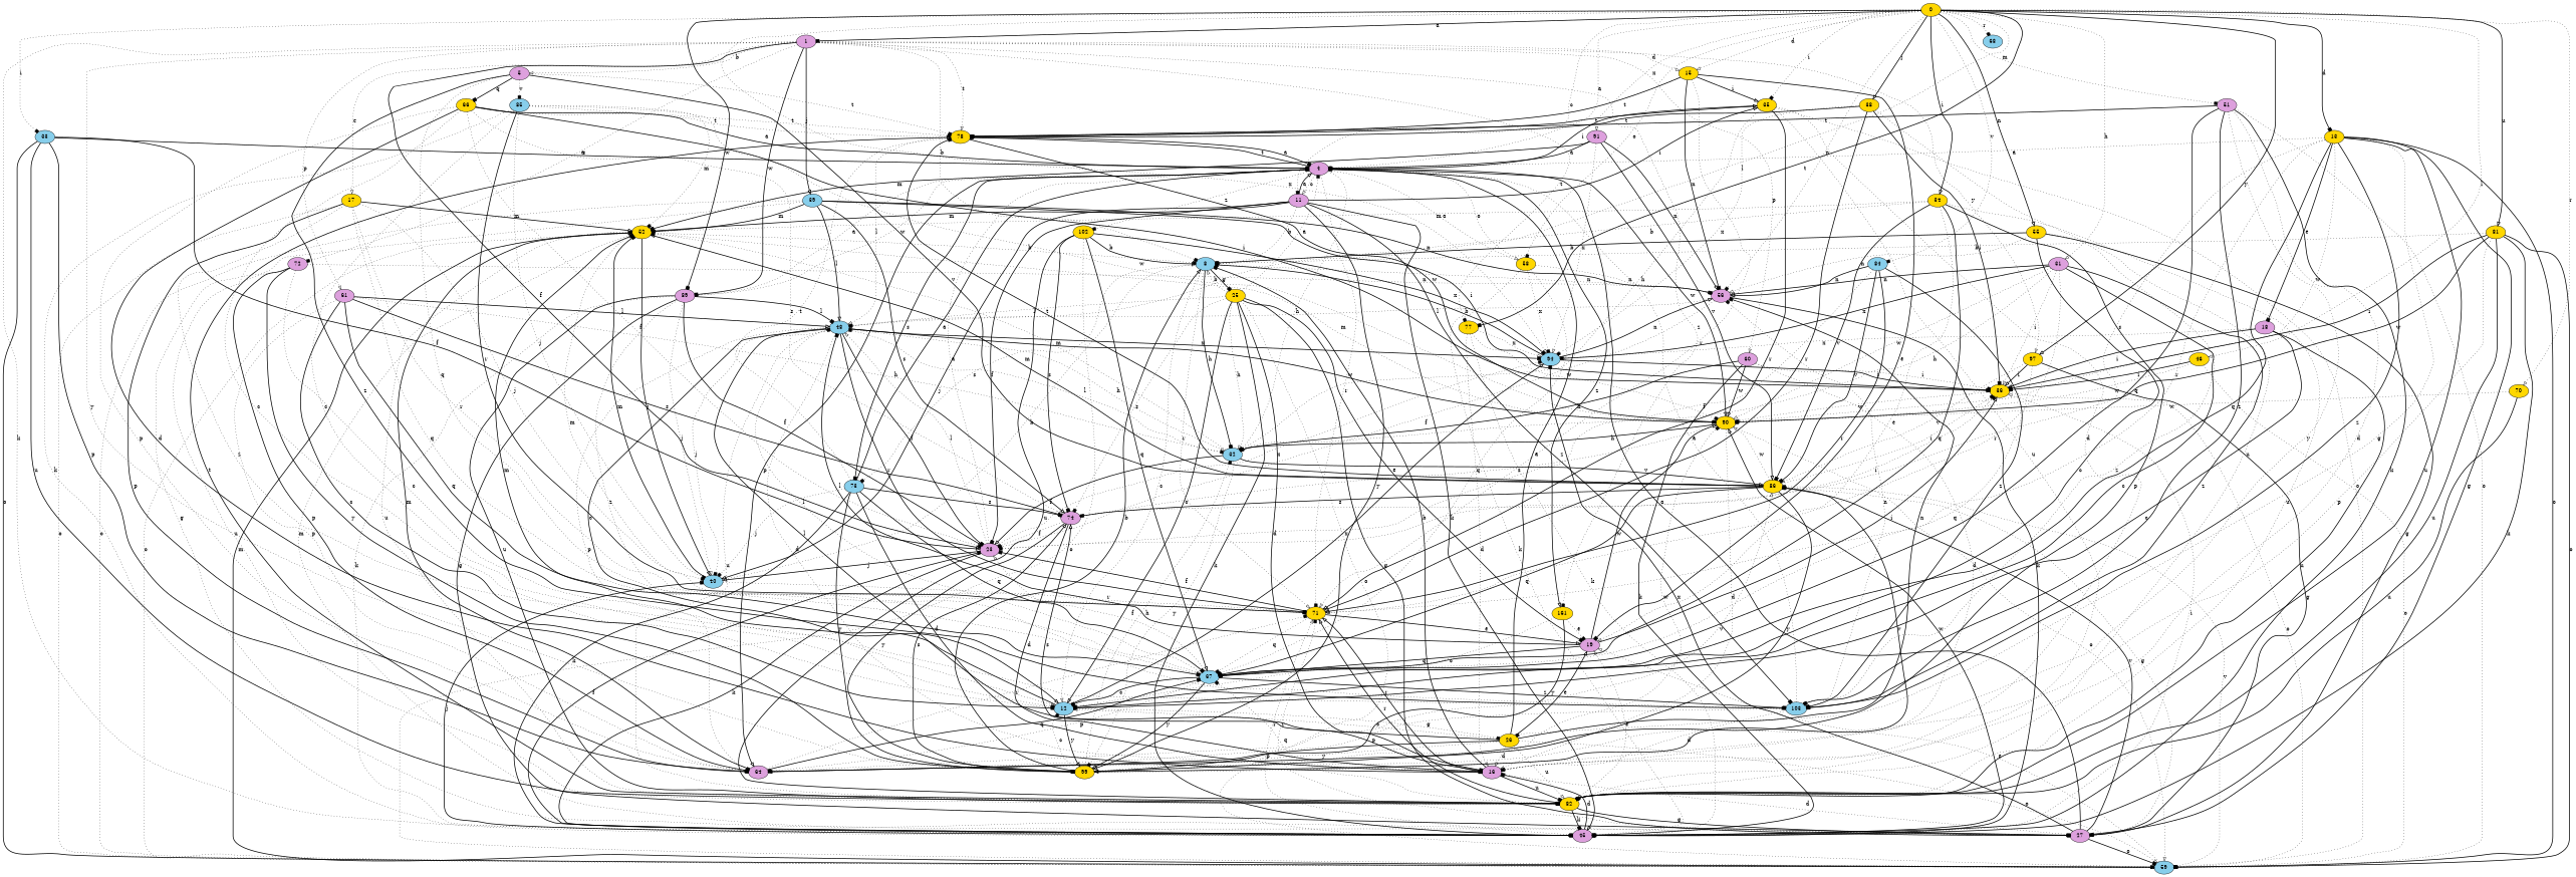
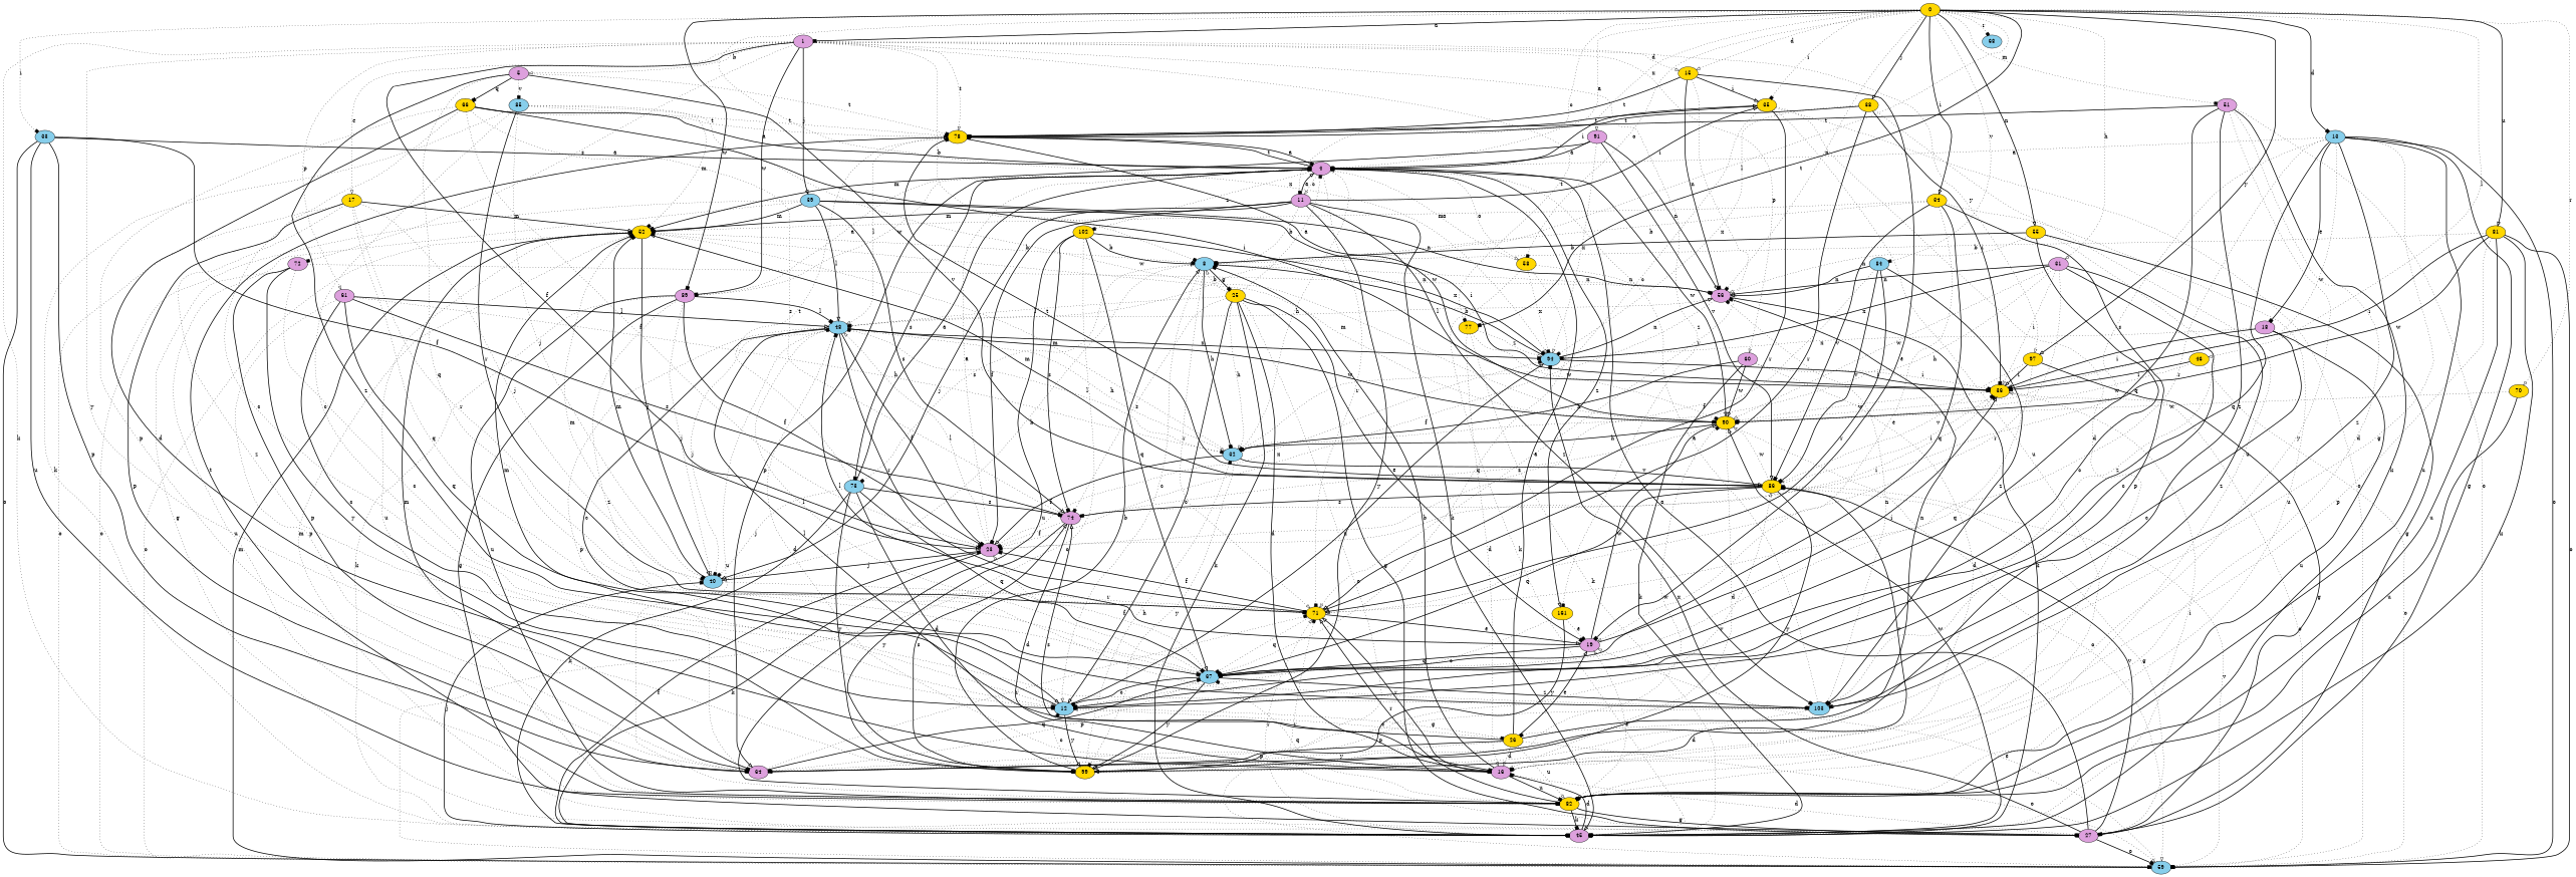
  strict digraph {
    node [fillcolor=gold style=filled]
    edge [arrowhead=box style=bold]
    1 [fillcolor=plum]
    0
    4 [fillcolor=plum]
    11 [fillcolor=plum]
-   13
+   13 [fillcolor=skyblue]
    15
    31 [fillcolor=plum]
    33 [fillcolor=skyblue]
    34
    35
    38
    46
    48 [fillcolor=skyblue]
    51 [fillcolor=plum]
    55
    56 [fillcolor=plum]
    58
    68 [fillcolor=skyblue]
    70
    77
    81
    84 [fillcolor=skyblue]
    89 [fillcolor=plum]
    91 [fillcolor=plum]
    94 [fillcolor=skyblue]
    97
    5 [fillcolor=plum]
    8 [fillcolor=skyblue]
    17
    23 [fillcolor=plum]
    39 [fillcolor=skyblue]
    45 [fillcolor=plum]
    60 [fillcolor=plum]
    61 [fillcolor=plum]
    72 [fillcolor=plum]
    78
    99
    n38 [label=161]
    32 [fillcolor=skyblue]
    64 [fillcolor=plum]
    71
    73 [fillcolor=skyblue]
    90
    102
    103 [fillcolor=skyblue]
    40 [fillcolor=skyblue]
    52
    67 [fillcolor=skyblue]
    26
    18 [fillcolor=plum]
    27 [fillcolor=plum]
    59 [fillcolor=skyblue]
    74 [fillcolor=plum]
    82
    19 [fillcolor=plum]
    12 [fillcolor=skyblue]
    36
    86
    16 [fillcolor=plum]
    66
    85 [fillcolor=skyblue]
    25
    1 -> 15 [arrowhead=onormal label=d style=dotted]
    1 -> 77 [label=t style=dotted]
    1 -> 89 [label=w]
    1 -> 97 [arrowhead=onormal label=y style=dotted]
    1 -> 5 [arrowhead=onormal label=b style=dotted]
    1 -> 8 [label=b style=dotted]
    1 -> 17 [arrowhead=onormal label=e style=dotted]
    1 -> 23 [arrowhead=onormal label=f]
    1 -> 39 [arrowhead=onormal label=j]
    1 -> 45 [arrowhead=onormal label=k style=dotted]
    1 -> 60 [arrowhead=onormal label=p style=dotted]
    1 -> 61 [arrowhead=onormal label=p style=dotted]
    1 -> 72 [label=s style=dotted]
    1 -> 78 [arrowhead=onormal label=t style=dotted]
    1 -> 99 [label=y style=dotted]
    1 -> n38 [label=z style=dotted]
    0 -> 1 [label=a]
    0 -> 4 [label=a style=dotted]
    0 -> 11 [label=c style=dotted]
    0 -> 13 [label=d]
    0 -> 15 [arrowhead=onormal label=d style=dotted]
    0 -> 31 [arrowhead=onormal label=h style=dotted]
    0 -> 33 [label=i style=dotted]
    0 -> 34 [arrowhead=onormal label=i]
    0 -> 35 [label=i style=dotted]
    0 -> 38 [arrowhead=onormal label=j]
    0 -> 46 [arrowhead=onormal label=l style=dotted]
    0 -> 48 [arrowhead=onormal label=l style=dotted]
    0 -> 51 [label=m style=dotted]
    0 -> 55 [arrowhead=onormal label=n]
    0 -> 56 [label=n style=dotted]
    0 -> 58 [label=o style=dotted]
    0 -> 68 [label=r style=dotted]
    0 -> 70 [arrowhead=onormal label=r style=dotted]
    0 -> 77 [label=t]
    0 -> 81 [arrowhead=onormal label=u]
    0 -> 84 [label=v style=dotted]
    0 -> 89 [label=w]
    0 -> 91 [arrowhead=onormal label=x style=dotted]
    0 -> 94 [arrowhead=onormal label=x style=dotted]
    0 -> 97 [arrowhead=onormal label=y]
    4 -> 11 [arrowhead=onormal label=c style=dotted]
    4 -> 35 [arrowhead=onormal label=i]
    4 -> 58 [arrowhead=onormal label=o style=dotted]
    4 -> 89 [label=w style=dotted]
    4 -> 78 [label=t]
    4 -> n38 [arrowhead=onormal label=z]
    4 -> 32 [arrowhead=onormal label=h style=dotted]
    4 -> 64 [arrowhead=onormal label=p]
    4 -> 71 [label=r style=dotted]
    4 -> 73 [label=s]
    4 -> 90 [arrowhead=onormal label=w]
    4 -> 102 [label=z style=dotted]
    11 -> 4 [arrowhead=onormal label=a]
    11 -> 35 [arrowhead=onormal label=i]
    11 -> 8 [arrowhead=onormal label=b style=dotted]
    11 -> 23 [label=f]
    11 -> 45 [arrowhead=onormal label=k]
    11 -> 99 [arrowhead=onormal label=y]
    11 -> 103 [label=z]
    11 -> 40 [arrowhead=onormal label=j]
    11 -> 52 [label=m]
    13 -> 4 [label=a style=dotted]
    13 -> 71 [arrowhead=onormal label=r style=dotted]
    13 -> 90 [label=w style=dotted]
    13 -> 103 [arrowhead=onormal label=z]
    13 -> 67 [label=q]
    13 -> 26 [label=g style=dotted]
    13 -> 18 [label=e]
    13 -> 27 [arrowhead=onormal label=g]
    13 -> 59 [label=o]
    13 -> 74 [arrowhead=onormal label=s style=dotted]
    13 -> 82 [label=u]
    15 -> 35 [arrowhead=onormal label=i]
    15 -> 56 [label=n]
    15 -> 78 [label=t]
    15 -> 71 [arrowhead=onormal label=r style=dotted]
    15 -> 19 [label=e]
    31 -> 56 [arrowhead=onormal label=n]
    31 -> 94 [arrowhead=onormal label=x]
    31 -> 32 [label=h style=dotted]
    31 -> 71 [arrowhead=onormal label=r style=dotted]
    31 -> 90 [arrowhead=onormal label=w style=dotted]
    31 -> 103 [label=z]
    31 -> 12 [label=c]
    31 -> 36 [arrowhead=onormal label=i style=dotted]
    33 -> 4 [label=a]
    33 -> 23 [arrowhead=onormal label=f]
    33 -> 64 [arrowhead=onormal label=p]
    33 -> 59 [label=o]
    33 -> 82 [arrowhead=onormal label=u]
    34 -> 8 [arrowhead=onormal label=b style=dotted]
    34 -> 64 [arrowhead=onormal label=p]
    34 -> 52 [label=m style=dotted]
    34 -> 67 [label=q]
    34 -> 82 [label=u style=dotted]
    34 -> 19 [arrowhead=onormal label=e style=dotted]
    34 -> 86 [label=v]
    35 -> 78 [arrowhead=onormal label=t]
-   35 -> 32 [label=h style=dotted]
+   35 -> 32 [label=c style=dotted]
    35 -> 71 [arrowhead=onormal label=r]
    35 -> 59 [label=o style=dotted]
    35 -> 82 [arrowhead=onormal label=u style=dotted]
    35 -> 16 [label=d style=dotted]
    38 -> 94 [label=x style=dotted]
    38 -> 78 [label=t]
    38 -> 71 [arrowhead=onormal label=r]
    38 -> 82 [label=u style=dotted]
    38 -> 36 [label=i]
    46 -> 90 [label=w style=dotted]
    46 -> 59 [label=o style=dotted]
    46 -> 36 [label=i]
    48 -> 94 [label=x]
    48 -> 23 [label=f]
    48 -> 32 [arrowhead=onormal label=h style=dotted]
    48 -> 64 [label=p style=dotted]
    48 -> 71 [label=r]
    48 -> 90 [arrowhead=onormal label=w]
    48 -> 40 [label=j style=dotted]
    48 -> 82 [label=u style=dotted]
    48 -> 12 [arrowhead=onormal label=c]
    48 -> 16 [label=d style=dotted]
    51 -> 45 [arrowhead=onormal label=k]
    51 -> 78 [arrowhead=onormal label=t]
    51 -> 99 [arrowhead=onormal label=y style=dotted]
    51 -> 103 [label=z]
    51 -> 67 [label=q]
    51 -> 59 [arrowhead=onormal label=o style=dotted]
    51 -> 16 [arrowhead=onormal label=d style=dotted]
    55 -> 56 [arrowhead=onormal label=n style=dotted]
    55 -> 8 [label=b]
    55 -> 103 [arrowhead=onormal label=z style=dotted]
    55 -> 27 [arrowhead=onormal label=g]
    55 -> 12 [label=c]
    56 -> 48 [label=l style=dotted]
    56 -> 23 [label=f style=dotted]
    56 -> 45 [label=k]
    58 -> 4 [arrowhead=onormal label=a style=dotted]
    58 -> 56 [arrowhead=onormal label=n style=dotted]
    58 -> 94 [label=x style=dotted]
    58 -> 45 [label=k style=dotted]
    58 -> 67 [label=q style=dotted]
    70 -> 90 [arrowhead=onormal label=w style=dotted]
    70 -> 82 [label=u]
-   77 -> 94 [arrowhead=onormal label=x style=dotted]
+   77 -> 94 [arrowhead=onormal label=z style=dotted]
    77 -> 45 [label=k style=dotted]
    77 -> 90 [label=w style=dotted]
    77 -> 16 [arrowhead=onormal label=d style=dotted]
    81 -> 8 [arrowhead=onormal label=b style=dotted]
    81 -> 45 [label=k]
    81 -> 64 [label=p style=dotted]
    81 -> 90 [label=w]
    81 -> 59 [arrowhead=onormal label=o]
    81 -> 82 [label=u]
    81 -> 36 [label=i]
    84 -> 56 [arrowhead=onormal label=n]
    84 -> 23 [label=f style=dotted]
    84 -> 71 [arrowhead=onormal label=r]
    84 -> 103 [label=z]
    84 -> 86 [label=v]
    89 -> 4 [arrowhead=onormal label=a style=dotted]
    89 -> 48 [label=l]
    89 -> 23 [arrowhead=onormal label=f]
    89 -> 45 [arrowhead=onormal label=k style=dotted]
    89 -> 103 [label=z style=dotted]
    89 -> 40 [arrowhead=onormal label=j style=dotted]
    89 -> 27 [arrowhead=onormal label=g]
    89 -> 82 [label=u]
    91 -> 4 [arrowhead=onormal label=a]
    91 -> 56 [arrowhead=onormal label=n]
    91 -> 94 [arrowhead=onormal label=x style=dotted]
    91 -> 52 [label=m]
    91 -> 86 [arrowhead=onormal label=v]
    94 -> 56 [arrowhead=onormal label=n]
    94 -> 8 [label=b]
    94 -> 36 [arrowhead=onormal label=i]
    97 -> 67 [label=q style=dotted]
    97 -> 27 [label=g]
    97 -> 36 [arrowhead=onormal label=i]
    97 -> 86 [arrowhead=onormal label=v style=dotted]
    5 -> 78 [label=t style=dotted]
    5 -> 103 [arrowhead=onormal label=z]
    5 -> 67 [arrowhead=onormal label=q style=dotted]
    5 -> 86 [arrowhead=onormal label=v]
    5 -> 66 [label=q]
    5 -> 85 [label=v style=dotted]
    8 -> 56 [arrowhead=onormal label=n style=dotted]
    8 -> 32 [label=h]
    8 -> 71 [arrowhead=onormal label=r style=dotted]
    8 -> 73 [label=s style=dotted]
    8 -> 12 [arrowhead=onormal label=c style=dotted]
    8 -> 25 [label=g]
    17 -> 64 [label=p]
    17 -> 71 [label=r style=dotted]
    17 -> 103 [arrowhead=onormal label=z style=dotted]
    17 -> 40 [label=j style=dotted]
    17 -> 52 [arrowhead=onormal label=m]
    17 -> 67 [arrowhead=onormal label=q style=dotted]
    17 -> 59 [arrowhead=onormal label=o style=dotted]
    23 -> 4 [arrowhead=onormal label=a style=dotted]
    23 -> 48 [arrowhead=onormal label=l style=dotted]
    23 -> 94 [label=x style=dotted]
    23 -> 45 [label=k]
    23 -> 40 [arrowhead=onormal label=j]
    23 -> 36 [label=i style=dotted]
    39 -> 48 [arrowhead=onormal label=l]
    39 -> 56 [label=n]
    39 -> 52 [arrowhead=onormal label=m]
    39 -> 27 [label=g style=dotted]
    39 -> 59 [arrowhead=onormal label=o style=dotted]
    39 -> 74 [arrowhead=onormal label=s]
    39 -> 36 [label=i]
    45 -> 23 [label=f]
    45 -> 71 [arrowhead=onormal label=r style=dotted]
    45 -> 90 [arrowhead=onormal label=w]
    45 -> 40 [label=j]
    45 -> 36 [arrowhead=onormal label=i style=dotted]
    45 -> 16 [label=d]
    60 -> 45 [arrowhead=onormal label=k]
    60 -> 32 [arrowhead=onormal label=h]
    60 -> 90 [arrowhead=onormal label=w]
    60 -> 36 [label=i style=dotted]
    60 -> 16 [label=d style=dotted]
    61 -> 48 [arrowhead=onormal label=l]
    61 -> 32 [label=h style=dotted]
    61 -> 64 [arrowhead=onormal label=p style=dotted]
    61 -> 67 [label=q]
    61 -> 74 [arrowhead=onormal label=s]
    61 -> 12 [label=c]
    72 -> 56 [arrowhead=onormal label=n style=dotted]
    72 -> 99 [arrowhead=onormal label=y]
    72 -> 64 [label=p]
    72 -> 82 [label=u style=dotted]
    72 -> 12 [arrowhead=onormal label=c style=dotted]
    78 -> 4 [label=a]
    78 -> 48 [arrowhead=onormal label=l style=dotted]
    78 -> 90 [label=w]
    99 -> 8 [arrowhead=onormal label=b]
    99 -> 32 [label=h style=dotted]
    99 -> 90 [label=w style=dotted]
    99 -> 74 [arrowhead=onormal label=s]
    99 -> 12 [label=c style=dotted]
    99 -> 86 [arrowhead=onormal label=v]
    n38 -> 99 [arrowhead=onormal label=y]
    n38 -> 19 [label=e style=dotted]
    n38 -> 12 [arrowhead=onormal label=c style=dotted]
    32 -> 48 [label=l style=dotted]
    32 -> 23 [arrowhead=onormal label=f]
    32 -> 99 [label=y style=dotted]
    32 -> 52 [label=m style=dotted]
    32 -> 86 [arrowhead=onormal label=v]
    64 -> 71 [label=r style=dotted]
    64 -> 52 [arrowhead=onormal label=m]
    64 -> 67 [label=q]
    64 -> 86 [arrowhead=onormal label=v style=dotted]
    71 -> 23 [label=f]
    71 -> 52 [arrowhead=onormal label=m style=dotted]
    71 -> 67 [label=q style=dotted]
    71 -> 19 [arrowhead=onormal label=e]
    73 -> 4 [label=a]
    73 -> 45 [label=k]
    73 -> 78 [arrowhead=onormal label=t style=dotted]
    73 -> 99 [label=y]
    73 -> 40 [label=j style=dotted]
    73 -> 67 [label=q]
    73 -> 74 [label=s]
    73 -> 16 [arrowhead=onormal label=d]
    90 -> 32 [label=h]
    90 -> 52 [label=m style=dotted]
    90 -> 59 [arrowhead=onormal label=o style=dotted]
    90 -> 74 [label=s style=dotted]
    90 -> 16 [arrowhead=onormal label=d style=dotted]
    102 -> 94 [label=x]
    102 -> 8 [arrowhead=onormal label=b]
    102 -> 67 [arrowhead=onormal label=q]
    102 -> 59 [arrowhead=onormal label=o style=dotted]
    102 -> 74 [label=s]
    102 -> 82 [label=u]
    103 -> 4 [arrowhead=onormal label=a style=dotted]
    103 -> 56 [label=n style=dotted]
    103 -> 64 [arrowhead=onormal label=p style=dotted]
    103 -> 16 [arrowhead=onormal label=d style=dotted]
    40 -> 8 [arrowhead=onormal label=b style=dotted]
    40 -> 71 [label=r style=dotted]
    40 -> 52 [label=m]
    52 -> 8 [label=b style=dotted]
    52 -> 40 [arrowhead=onormal label=j]
    52 -> 59 [arrowhead=onormal label=o style=dotted]
    52 -> 82 [arrowhead=onormal label=u style=dotted]
    67 -> 48 [label=l style=dotted]
    67 -> 23 [arrowhead=onormal label=f style=dotted]
    67 -> 99 [arrowhead=onormal label=y]
    67 -> 64 [label=p style=dotted]
    67 -> 103 [label=z]
    67 -> 12 [label=c]
    26 -> 4 [label=a]
    26 -> 48 [arrowhead=onormal label=l]
    26 -> 56 [label=n]
    26 -> 99 [arrowhead=onormal label=y style=dotted]
    26 -> 64 [arrowhead=onormal label=p]
    26 -> 59 [arrowhead=onormal label=o style=dotted]
    26 -> 82 [arrowhead=onormal label=u style=dotted]
    26 -> 19 [arrowhead=onormal label=e]
    26 -> 12 [arrowhead=onormal label=c style=dotted]
    26 -> 16 [arrowhead=onormal label=d style=dotted]
    18 -> 94 [label=x style=dotted]
    18 -> 82 [arrowhead=onormal label=u]
    18 -> 12 [label=c]
    18 -> 36 [arrowhead=onormal label=i]
    27 -> 4 [label=a]
    27 -> 94 [label=x]
    27 -> 71 [label=r style=dotted]
    27 -> 52 [arrowhead=onormal label=m style=dotted]
    27 -> 59 [label=o]
    27 -> 86 [label=v]
    27 -> 16 [arrowhead=onormal label=d style=dotted]
    59 -> 52 [label=m]
    59 -> 19 [arrowhead=onormal label=e style=dotted]
    59 -> 86 [label=v style=dotted]
    74 -> 23 [label=f style=dotted]
    74 -> 99 [arrowhead=onormal label=y]
    74 -> 16 [label=d]
    82 -> 45 [label=k]
    82 -> 78 [arrowhead=onormal label=t]
    82 -> 71 [arrowhead=onormal label=r]
    82 -> 67 [label=q style=dotted]
    82 -> 27 [label=g]
    82 -> 19 [arrowhead=onormal label=e style=dotted]
    19 -> 48 [label=l]
    19 -> 90 [arrowhead=onormal label=w]
    19 -> 67 [label=q]
    19 -> 36 [arrowhead=onormal label=i]
    12 -> 94 [arrowhead=onormal label=x]
    12 -> 99 [arrowhead=onormal label=y]
    12 -> 52 [label=m]
    12 -> 26 [label=g style=dotted]
    36 -> 90 [arrowhead=onormal label=w style=dotted]
    36 -> 59 [label=o style=dotted]
    86 -> 78 [label=t]
    86 -> 99 [arrowhead=onormal label=y]
    86 -> 90 [arrowhead=onormal label=w style=dotted]
    86 -> 52 [arrowhead=onormal label=m]
    86 -> 67 [label=q]
    86 -> 27 [arrowhead=onormal label=g style=dotted]
    86 -> 74 [arrowhead=onormal label=s]
    86 -> 36 [label=i style=dotted]
    16 -> 8 [label=b]
    16 -> 71 [arrowhead=onormal label=r]
    16 -> 74 [arrowhead=onormal label=s]
    16 -> 82 [label=u]
    66 -> 4 [label=a]
    66 -> 23 [label=f style=dotted]
    66 -> 78 [arrowhead=onormal label=t style=dotted]
    66 -> 64 [label=p style=dotted]
    66 -> 74 [arrowhead=onormal label=s style=dotted]
    66 -> 12 [arrowhead=onormal label=c style=dotted]
    66 -> 36 [label=i]
    66 -> 16 [label=d]
    85 -> 45 [arrowhead=onormal label=k style=dotted]
    85 -> 78 [label=t style=dotted]
    85 -> 71 [label=r]
    85 -> 90 [arrowhead=onormal label=w style=dotted]
    85 -> 40 [label=j style=dotted]
    85 -> 52 [label=m style=dotted]
    85 -> 12 [label=c style=dotted]
    25 -> 4 [label=a style=dotted]
    25 -> 48 [label=l style=dotted]
    25 -> 8 [arrowhead=onormal label=b style=dotted]
    25 -> 45 [label=k]
    25 -> 32 [arrowhead=onormal label=h style=dotted]
    25 -> 27 [label=g]
    25 -> 59 [arrowhead=onormal label=o style=dotted]
    25 -> 74 [label=s style=dotted]
    25 -> 19 [label=e]
    25 -> 12 [arrowhead=onormal label=c]
    25 -> 16 [label=d]
  }
